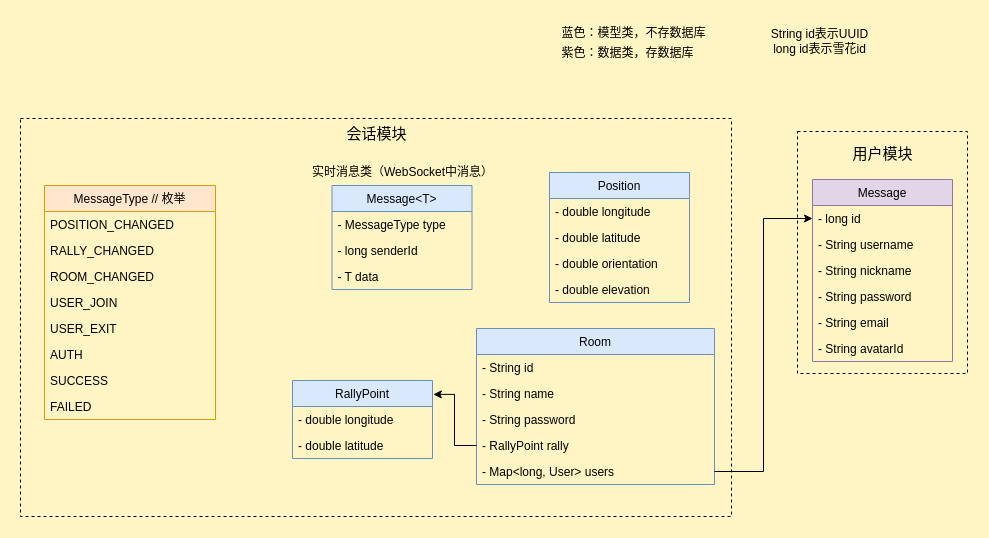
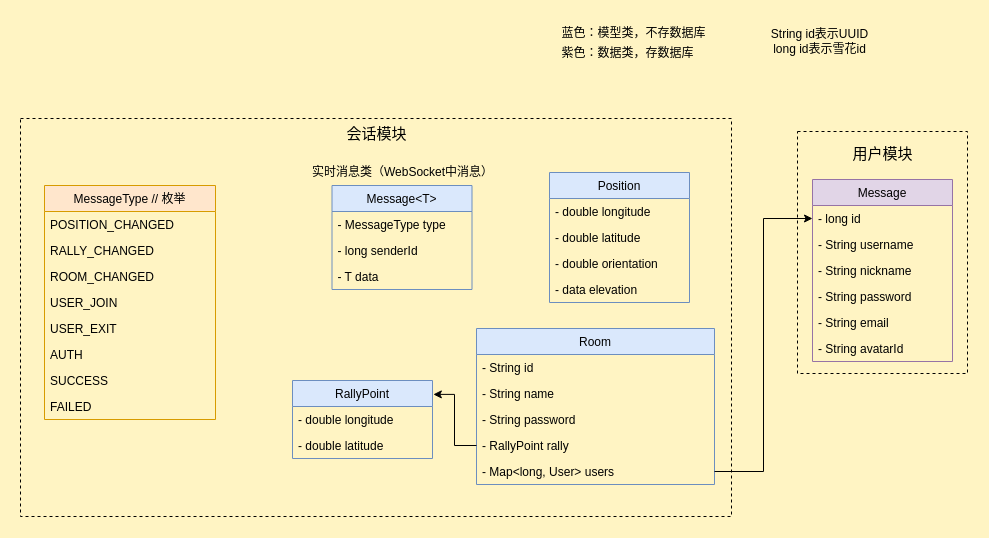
  <mxCell id="0" />
  <mxCell id="1" parent="0" />
  <mxCell id="2" value="" style="rounded=0;whiteSpace=wrap;html=1;fillColor=none;dashed=1;" parent="1" vertex="1"><mxGeometry x="20" y="118" width="711" height="398" as="geometry" /></mxCell>
  <mxCell id="3" value="" style="rounded=0;whiteSpace=wrap;html=1;fillColor=none;dashed=1;" parent="1" vertex="1"><mxGeometry x="797" y="131" width="170" height="242" as="geometry" /></mxCell>
  <mxCell id="4" value="Message" style="swimlane;fontStyle=0;childLayout=stackLayout;horizontal=1;startSize=26;fillColor=#e1d5e7;horizontalStack=0;resizeParent=1;resizeParentMax=0;resizeLast=0;collapsible=1;marginBottom=0;strokeColor=#9673a6;" parent="1" vertex="1"><mxGeometry x="812" y="179" width="140" height="182" as="geometry" /></mxCell>
  <mxCell id="5" value="- long id" style="text;strokeColor=none;fillColor=none;align=left;verticalAlign=top;spacingLeft=4;spacingRight=4;overflow=hidden;rotatable=0;points=[[0,0.5],[1,0.5]];portConstraint=eastwest;" parent="4" vertex="1"><mxGeometry y="26" width="140" height="26" as="geometry" /></mxCell>
  <mxCell id="6" value="- String username" style="text;strokeColor=none;fillColor=none;align=left;verticalAlign=top;spacingLeft=4;spacingRight=4;overflow=hidden;rotatable=0;points=[[0,0.5],[1,0.5]];portConstraint=eastwest;" parent="4" vertex="1"><mxGeometry y="52" width="140" height="26" as="geometry" /></mxCell>
  <mxCell id="7" value="- String nickname" style="text;strokeColor=none;fillColor=none;align=left;verticalAlign=top;spacingLeft=4;spacingRight=4;overflow=hidden;rotatable=0;points=[[0,0.5],[1,0.5]];portConstraint=eastwest;" parent="4" vertex="1"><mxGeometry y="78" width="140" height="26" as="geometry" /></mxCell>
  <mxCell id="8" value="- String password" style="text;strokeColor=none;fillColor=none;align=left;verticalAlign=top;spacingLeft=4;spacingRight=4;overflow=hidden;rotatable=0;points=[[0,0.5],[1,0.5]];portConstraint=eastwest;" parent="4" vertex="1"><mxGeometry y="104" width="140" height="26" as="geometry" /></mxCell>
  <mxCell id="9" value="- String email" style="text;strokeColor=none;fillColor=none;align=left;verticalAlign=top;spacingLeft=4;spacingRight=4;overflow=hidden;rotatable=0;points=[[0,0.5],[1,0.5]];portConstraint=eastwest;" parent="4" vertex="1"><mxGeometry y="130" width="140" height="26" as="geometry" /></mxCell>
  <mxCell id="10" value="- String avatarId" style="text;strokeColor=none;fillColor=none;align=left;verticalAlign=top;spacingLeft=4;spacingRight=4;overflow=hidden;rotatable=0;points=[[0,0.5],[1,0.5]];portConstraint=eastwest;" parent="4" vertex="1"><mxGeometry y="156" width="140" height="26" as="geometry" /></mxCell>
  <mxCell id="11" value="Position" style="swimlane;fontStyle=0;childLayout=stackLayout;horizontal=1;startSize=26;fillColor=#dae8fc;horizontalStack=0;resizeParent=1;resizeParentMax=0;resizeLast=0;collapsible=1;marginBottom=0;strokeColor=#6c8ebf;" parent="1" vertex="1"><mxGeometry x="549" y="172" width="140" height="130" as="geometry" /></mxCell>
  <mxCell id="12" value="- double longitude" style="text;strokeColor=none;fillColor=none;align=left;verticalAlign=top;spacingLeft=4;spacingRight=4;overflow=hidden;rotatable=0;points=[[0,0.5],[1,0.5]];portConstraint=eastwest;" parent="11" vertex="1"><mxGeometry y="26" width="140" height="26" as="geometry" /></mxCell>
  <mxCell id="13" value="- double latitude" style="text;strokeColor=none;fillColor=none;align=left;verticalAlign=top;spacingLeft=4;spacingRight=4;overflow=hidden;rotatable=0;points=[[0,0.5],[1,0.5]];portConstraint=eastwest;" parent="11" vertex="1"><mxGeometry y="52" width="140" height="26" as="geometry" /></mxCell>
  <mxCell id="14" value="- double orientation" style="text;strokeColor=none;fillColor=none;align=left;verticalAlign=top;spacingLeft=4;spacingRight=4;overflow=hidden;rotatable=0;points=[[0,0.5],[1,0.5]];portConstraint=eastwest;" parent="11" vertex="1"><mxGeometry y="78" width="140" height="26" as="geometry" /></mxCell>
- <mxCell id="15" value="- double elevation" style="text;strokeColor=none;fillColor=none;align=left;verticalAlign=top;spacingLeft=4;spacingRight=4;overflow=hidden;rotatable=0;points=[[0,0.5],[1,0.5]];portConstraint=eastwest;" parent="11" vertex="1"><mxGeometry y="104" width="140" height="26" as="geometry" /></mxCell>
+ <mxCell id="15" value="- data elevation" style="text;strokeColor=none;fillColor=none;align=left;verticalAlign=top;spacingLeft=4;spacingRight=4;overflow=hidden;rotatable=0;points=[[0,0.5],[1,0.5]];portConstraint=eastwest;" parent="11" vertex="1"><mxGeometry y="104" width="140" height="26" as="geometry" /></mxCell>
  <mxCell id="16" value="" style="group" parent="1" vertex="1" connectable="0"><mxGeometry x="552" y="20" width="162" height="46" as="geometry" /></mxCell>
  <mxCell id="17" value="蓝色：模型类，不存数据库" style="text;html=1;align=center;verticalAlign=middle;resizable=0;points=[];autosize=1;strokeColor=none;fillColor=none;" parent="16" vertex="1"><mxGeometry width="162" height="26" as="geometry" /></mxCell>
  <mxCell id="18" value="紫色：数据类，存数据库" style="text;html=1;align=center;verticalAlign=middle;resizable=0;points=[];autosize=1;strokeColor=none;fillColor=none;" parent="16" vertex="1"><mxGeometry y="20" width="150" height="26" as="geometry" /></mxCell>
  <mxCell id="19" value="String id表示UUID&lt;br&gt;long id表示雪花id" style="text;html=1;align=center;verticalAlign=middle;resizable=0;points=[];autosize=1;strokeColor=none;fillColor=none;" parent="1" vertex="1"><mxGeometry x="761" y="20" width="115" height="41" as="geometry" /></mxCell>
  <mxCell id="20" value="Room" style="swimlane;fontStyle=0;childLayout=stackLayout;horizontal=1;startSize=26;fillColor=#dae8fc;horizontalStack=0;resizeParent=1;resizeParentMax=0;resizeLast=0;collapsible=1;marginBottom=0;strokeColor=#6c8ebf;" parent="1" vertex="1"><mxGeometry x="476" y="328" width="238" height="156" as="geometry" /></mxCell>
  <mxCell id="21" value="- String id" style="text;strokeColor=none;fillColor=none;align=left;verticalAlign=top;spacingLeft=4;spacingRight=4;overflow=hidden;rotatable=0;points=[[0,0.5],[1,0.5]];portConstraint=eastwest;" parent="20" vertex="1"><mxGeometry y="26" width="238" height="26" as="geometry" /></mxCell>
  <mxCell id="22" value="- String name" style="text;strokeColor=none;fillColor=none;align=left;verticalAlign=top;spacingLeft=4;spacingRight=4;overflow=hidden;rotatable=0;points=[[0,0.5],[1,0.5]];portConstraint=eastwest;" parent="20" vertex="1"><mxGeometry y="52" width="238" height="26" as="geometry" /></mxCell>
  <mxCell id="23" value="- String password" style="text;strokeColor=none;fillColor=none;align=left;verticalAlign=top;spacingLeft=4;spacingRight=4;overflow=hidden;rotatable=0;points=[[0,0.5],[1,0.5]];portConstraint=eastwest;" parent="20" vertex="1"><mxGeometry y="78" width="238" height="26" as="geometry" /></mxCell>
  <mxCell id="24" value="- RallyPoint rally" style="text;strokeColor=none;fillColor=none;align=left;verticalAlign=top;spacingLeft=4;spacingRight=4;overflow=hidden;rotatable=0;points=[[0,0.5],[1,0.5]];portConstraint=eastwest;" parent="20" vertex="1"><mxGeometry y="104" width="238" height="26" as="geometry" /></mxCell>
  <mxCell id="25" value="- Map&lt;long, User&gt; users" style="text;strokeColor=none;fillColor=none;align=left;verticalAlign=top;spacingLeft=4;spacingRight=4;overflow=hidden;rotatable=0;points=[[0,0.5],[1,0.5]];portConstraint=eastwest;" parent="20" vertex="1"><mxGeometry y="130" width="238" height="26" as="geometry" /></mxCell>
  <mxCell id="26" value="&lt;font style=&quot;font-size: 15px;&quot;&gt;用户模块&lt;/font&gt;" style="text;html=1;align=center;verticalAlign=middle;resizable=0;points=[];autosize=1;strokeColor=none;fillColor=none;" parent="1" vertex="1"><mxGeometry x="843" y="138" width="78" height="30" as="geometry" /></mxCell>
  <mxCell id="27" value="&lt;font style=&quot;font-size: 15px;&quot;&gt;会话模块&lt;/font&gt;" style="text;html=1;align=center;verticalAlign=middle;resizable=0;points=[];autosize=1;strokeColor=none;fillColor=none;" parent="1" vertex="1"><mxGeometry x="336.5" y="118" width="78" height="30" as="geometry" /></mxCell>
  <mxCell id="28" value="RallyPoint" style="swimlane;fontStyle=0;childLayout=stackLayout;horizontal=1;startSize=26;fillColor=#dae8fc;horizontalStack=0;resizeParent=1;resizeParentMax=0;resizeLast=0;collapsible=1;marginBottom=0;strokeColor=#6c8ebf;" parent="1" vertex="1"><mxGeometry x="292" y="380" width="140" height="78" as="geometry" /></mxCell>
  <mxCell id="29" value="- double longitude" style="text;strokeColor=none;fillColor=none;align=left;verticalAlign=top;spacingLeft=4;spacingRight=4;overflow=hidden;rotatable=0;points=[[0,0.5],[1,0.5]];portConstraint=eastwest;" parent="28" vertex="1"><mxGeometry y="26" width="140" height="26" as="geometry" /></mxCell>
  <mxCell id="30" value="- double latitude" style="text;strokeColor=none;fillColor=none;align=left;verticalAlign=top;spacingLeft=4;spacingRight=4;overflow=hidden;rotatable=0;points=[[0,0.5],[1,0.5]];portConstraint=eastwest;" parent="28" vertex="1"><mxGeometry y="52" width="140" height="26" as="geometry" /></mxCell>
  <mxCell id="31" style="edgeStyle=orthogonalEdgeStyle;rounded=0;orthogonalLoop=1;jettySize=auto;html=1;exitX=0;exitY=0.5;exitDx=0;exitDy=0;entryX=1.006;entryY=0.178;entryDx=0;entryDy=0;entryPerimeter=0;" parent="1" source="24" target="28" edge="1"><mxGeometry relative="1" as="geometry" /></mxCell>
  <mxCell id="32" style="edgeStyle=orthogonalEdgeStyle;rounded=0;orthogonalLoop=1;jettySize=auto;html=1;exitX=1;exitY=0.5;exitDx=0;exitDy=0;entryX=0;entryY=0.5;entryDx=0;entryDy=0;" parent="1" source="25" target="5" edge="1"><mxGeometry relative="1" as="geometry"><mxPoint x="715.5" y="513" as="sourcePoint" /></mxGeometry></mxCell>
  <mxCell id="33" value="Message&lt;T&gt;" style="swimlane;fontStyle=0;childLayout=stackLayout;horizontal=1;startSize=26;fillColor=#dae8fc;horizontalStack=0;resizeParent=1;resizeParentMax=0;resizeLast=0;collapsible=1;marginBottom=0;strokeColor=#6c8ebf;" parent="1" vertex="1"><mxGeometry x="331.5" y="185" width="140" height="104" as="geometry" /></mxCell>
  <mxCell id="34" value="- MessageType type" style="text;strokeColor=none;fillColor=none;align=left;verticalAlign=top;spacingLeft=4;spacingRight=4;overflow=hidden;rotatable=0;points=[[0,0.5],[1,0.5]];portConstraint=eastwest;" parent="33" vertex="1"><mxGeometry y="26" width="140" height="26" as="geometry" /></mxCell>
  <mxCell id="35" value="- long senderId" style="text;strokeColor=none;fillColor=none;align=left;verticalAlign=top;spacingLeft=4;spacingRight=4;overflow=hidden;rotatable=0;points=[[0,0.5],[1,0.5]];portConstraint=eastwest;" parent="33" vertex="1"><mxGeometry y="52" width="140" height="26" as="geometry" /></mxCell>
  <mxCell id="36" value="- T data" style="text;strokeColor=none;fillColor=none;align=left;verticalAlign=top;spacingLeft=4;spacingRight=4;overflow=hidden;rotatable=0;points=[[0,0.5],[1,0.5]];portConstraint=eastwest;" parent="33" vertex="1"><mxGeometry y="78" width="140" height="26" as="geometry" /></mxCell>
  <mxCell id="37" value="实时消息类（WebSocket中消息）" style="text;html=1;align=center;verticalAlign=middle;resizable=0;points=[];autosize=1;strokeColor=none;fillColor=none;" parent="1" vertex="1"><mxGeometry x="302" y="159" width="199" height="26" as="geometry" /></mxCell>
  <mxCell id="38" value="MessageType // 枚举" style="swimlane;fontStyle=0;childLayout=stackLayout;horizontal=1;startSize=26;fillColor=#ffe6cc;horizontalStack=0;resizeParent=1;resizeParentMax=0;resizeLast=0;collapsible=1;marginBottom=0;strokeColor=#d79b00;" parent="1" vertex="1"><mxGeometry x="44" y="185" width="171" height="234" as="geometry" /></mxCell>
  <mxCell id="39" value="POSITION_CHANGED" style="text;strokeColor=none;fillColor=none;align=left;verticalAlign=top;spacingLeft=4;spacingRight=4;overflow=hidden;rotatable=0;points=[[0,0.5],[1,0.5]];portConstraint=eastwest;" parent="38" vertex="1"><mxGeometry y="26" width="171" height="26" as="geometry" /></mxCell>
  <mxCell id="40" value="RALLY_CHANGED" style="text;strokeColor=none;fillColor=none;align=left;verticalAlign=top;spacingLeft=4;spacingRight=4;overflow=hidden;rotatable=0;points=[[0,0.5],[1,0.5]];portConstraint=eastwest;" parent="38" vertex="1"><mxGeometry y="52" width="171" height="26" as="geometry" /></mxCell>
  <mxCell id="41" value="ROOM_CHANGED" style="text;strokeColor=none;fillColor=none;align=left;verticalAlign=top;spacingLeft=4;spacingRight=4;overflow=hidden;rotatable=0;points=[[0,0.5],[1,0.5]];portConstraint=eastwest;" parent="38" vertex="1"><mxGeometry y="78" width="171" height="26" as="geometry" /></mxCell>
  <mxCell id="42" value="USER_JOIN" style="text;strokeColor=none;fillColor=none;align=left;verticalAlign=top;spacingLeft=4;spacingRight=4;overflow=hidden;rotatable=0;points=[[0,0.5],[1,0.5]];portConstraint=eastwest;" vertex="1" parent="38"><mxGeometry y="104" width="171" height="26" as="geometry" /></mxCell>
  <mxCell id="43" value="USER_EXIT" style="text;strokeColor=none;fillColor=none;align=left;verticalAlign=top;spacingLeft=4;spacingRight=4;overflow=hidden;rotatable=0;points=[[0,0.5],[1,0.5]];portConstraint=eastwest;" vertex="1" parent="38"><mxGeometry y="130" width="171" height="26" as="geometry" /></mxCell>
  <mxCell id="44" value="AUTH" style="text;strokeColor=none;fillColor=none;align=left;verticalAlign=top;spacingLeft=4;spacingRight=4;overflow=hidden;rotatable=0;points=[[0,0.5],[1,0.5]];portConstraint=eastwest;" parent="38" vertex="1"><mxGeometry y="156" width="171" height="26" as="geometry" /></mxCell>
  <mxCell id="45" value="SUCCESS" style="text;strokeColor=none;fillColor=none;align=left;verticalAlign=top;spacingLeft=4;spacingRight=4;overflow=hidden;rotatable=0;points=[[0,0.5],[1,0.5]];portConstraint=eastwest;" parent="38" vertex="1"><mxGeometry y="182" width="171" height="26" as="geometry" /></mxCell>
  <mxCell id="46" value="FAILED" style="text;strokeColor=none;fillColor=none;align=left;verticalAlign=top;spacingLeft=4;spacingRight=4;overflow=hidden;rotatable=0;points=[[0,0.5],[1,0.5]];portConstraint=eastwest;" parent="38" vertex="1"><mxGeometry y="208" width="171" height="26" as="geometry" /></mxCell>
